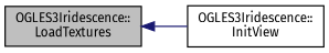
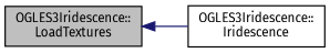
  digraph {
    rankdir=LR
    fontname="Fira Sans"
    node [color=black fontname="Fira Sans" fontsize=10 shape=record style=filled]
    n1 [fillcolor=grey75 fontcolor=black height=0.2 label="OGLES3Iridescence::\lLoadTextures" width=0.4]
-   n2 [fillcolor=white height=0.2 label="OGLES3Iridescence::\lInitView" width=0.4]
+   n2 [fillcolor=white height=0.2 label="OGLES3Iridescence::\lIridescence" width=0.4]
    n1 -> n2 [color=midnightblue dir=back fontname="Fira Sans" fontsize=10 labelfontname=Helvetica labelfontsize=10 style=solid]
  }
